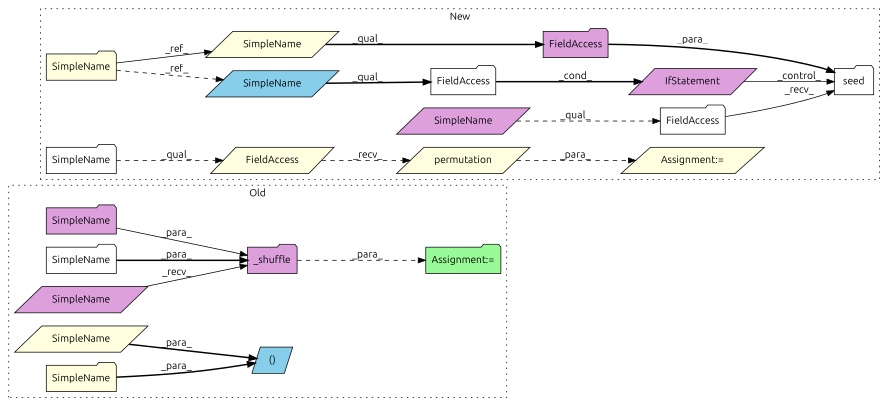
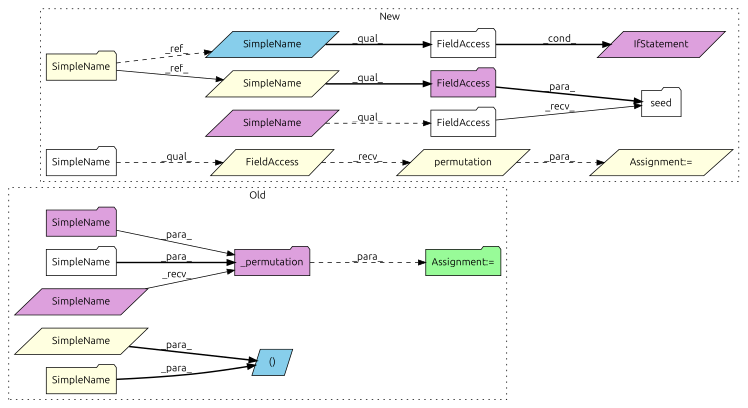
  digraph {
    fontname=Ubuntu
    rankdir=LR
    node [a=42 fillcolor=lightyellow fontname=Ubuntu l=1 s=1145 shape=folder style=filled]
    edge [fontname=Ubuntu style=bold]
-   n1 [a=32 fillcolor=plum l="9,1" label=_shuffle s="1167,1179"]
+   n1 [a=32 fillcolor=plum l="9,1" label=_permutation s="1167,1179"]
    n2 [a=7 fillcolor=palegreen l=2 label="Assignment:=" s=1160]
    n3 [a=106 fillcolor=skyblue l=15 label="()" shape=parallelogram]
    n4 [fillcolor=plum l=4 label=SimpleName s=1162 shape=parallelogram]
    n5 [label=SimpleName]
    n6 [fillcolor=plum label=SimpleName s=1176]
    n7 [fillcolor=white label=SimpleName s=1178]
    n8 [label=SimpleName s=1159 shape=parallelogram]
    n9 [a=25 fillcolor=plum l="4,2" label=IfStatement s="885,905" shape=parallelogram]
    n10 [a=22 fillcolor=white l=16 label=FieldAccess s=889]
    n11 [l=4 label=SimpleName s=554]
    n12 [a=22 fillcolor=plum l=16 label=FieldAccess s=933]
    n13 [a=32 fillcolor=white l="5,1" label=seed s="928,949"]
    n14 [a=22 fillcolor=white l=12 label=FieldAccess s=915]
    n15 [a=22 l=12 label=FieldAccess s=1262 shape=parallelogram]
    n16 [a=32 l="12,1" label=permutation s="1275,1292" shape=parallelogram]
    n17 [a=7 label="Assignment:=" s=1261 shape=parallelogram]
    n18 [fillcolor=skyblue l=4 label=SimpleName s=889 shape=parallelogram]
    n19 [l=4 label=SimpleName s=933 shape=parallelogram]
    n20 [fillcolor=plum l=5 label=SimpleName s=915 shape=parallelogram]
    n21 [fillcolor=white l=5 label=SimpleName s=1262]
    subgraph cluster_1 {
      label=Old
      style=dotted
      n1
      n2
      n3
      n4
      n5
      n6
      n7
      n8
    }
    subgraph cluster_2 {
      label=New
      style=dotted
      n9
      n10
      n11
      n12
      n13
      n14
      n15
      n16
      n17
      n18
      n19
      n20
      n21
    }
    n1 -> n2 [label=_para_ style=dashed]
    n4 -> n1 [label=_recv_ style=solid]
    n5 -> n3 [label=_para_]
    n6 -> n1 [label=_para_ style=solid]
    n7 -> n1 [label=_para_]
    n8 -> n3 [label=_para_]
-   n9 -> n13 [label=_control_ style=solid]
    n10 -> n9 [label=_cond_]
    n11 -> n18 [label=_ref_ style=dashed]
    n11 -> n19 [label=_ref_ style=solid]
    n12 -> n13 [label=_para_]
    n14 -> n13 [label=_recv_ style=solid]
    n15 -> n16 [label=_recv_ style=dashed]
    n16 -> n17 [label=_para_ style=dashed]
    n18 -> n10 [label=_qual_]
    n19 -> n12 [label=_qual_]
    n20 -> n14 [label=_qual_ style=dashed]
    n21 -> n15 [label=_qual_ style=dashed]
  }
